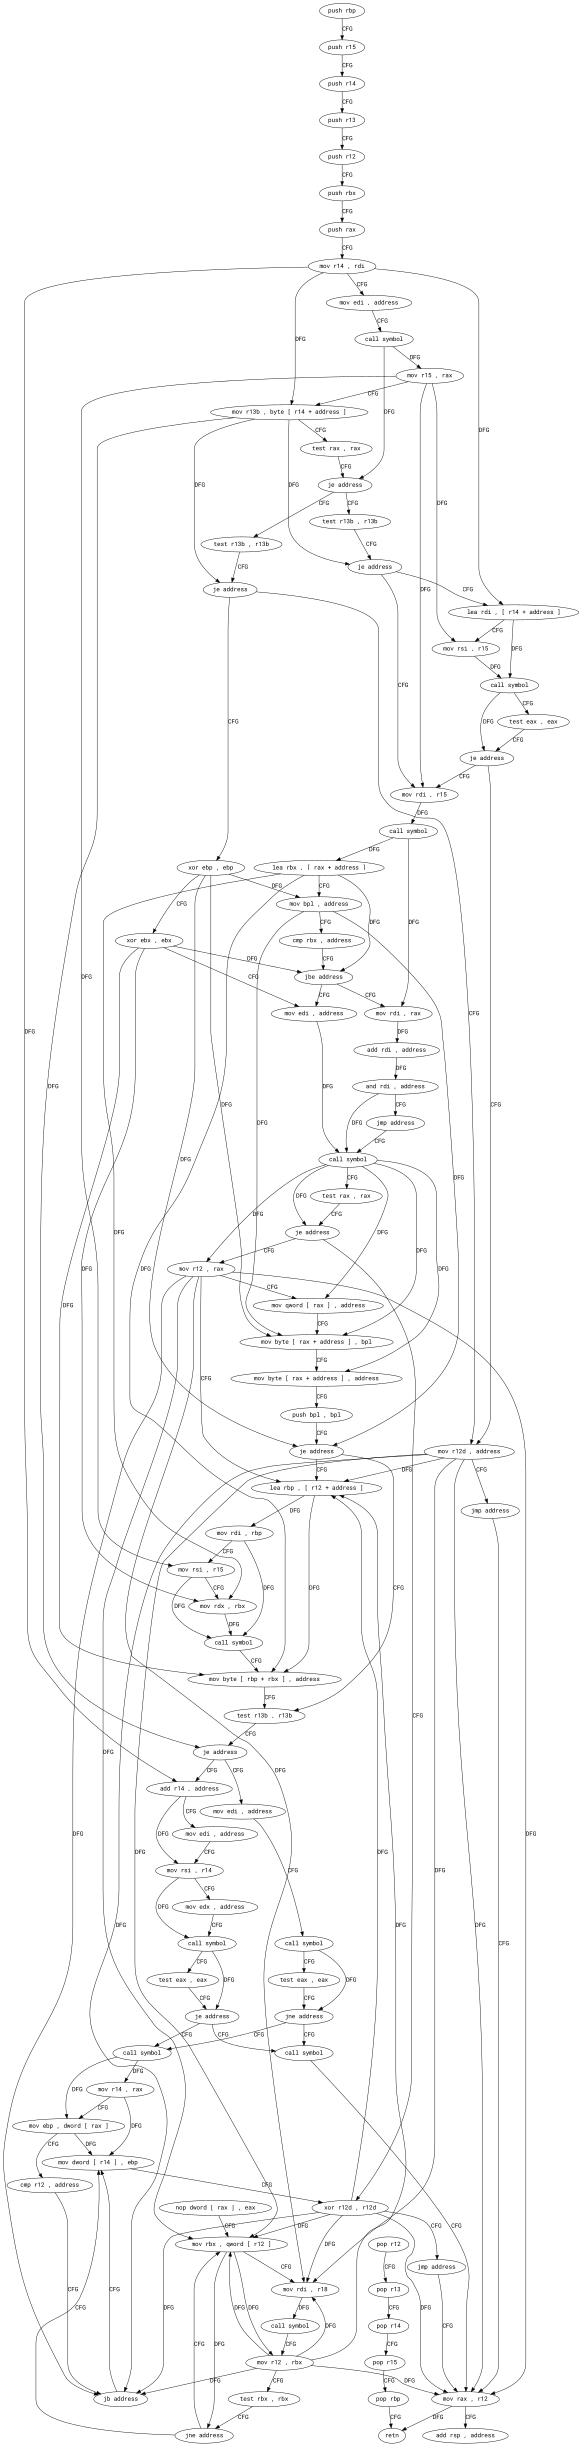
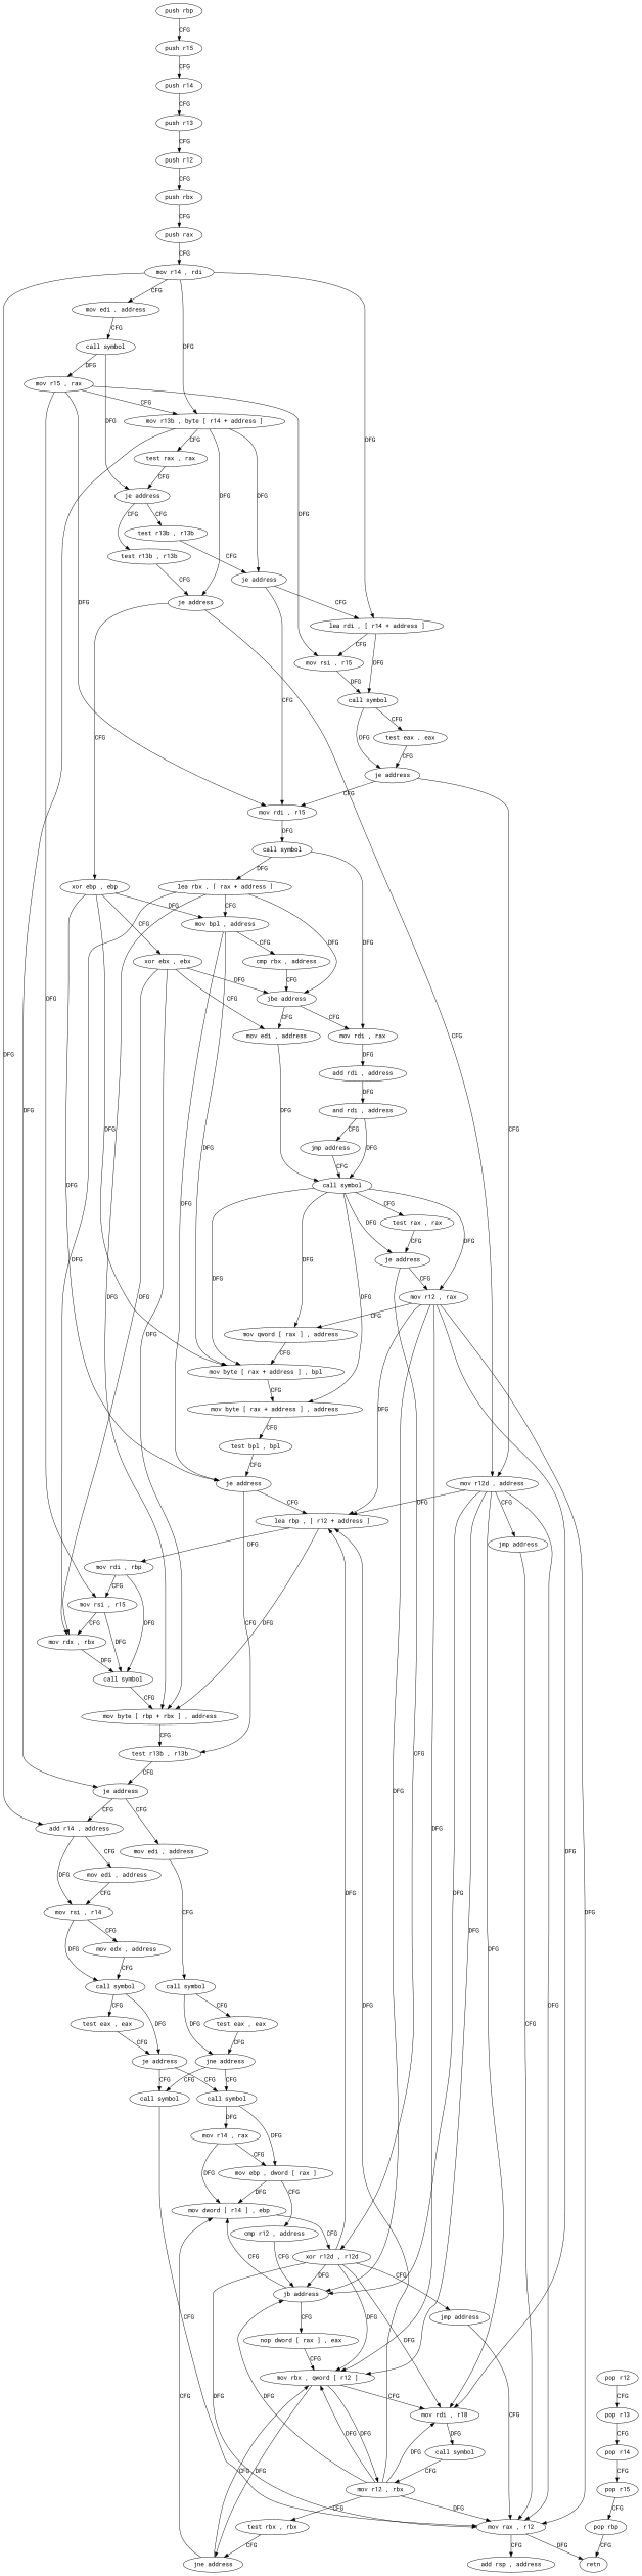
  digraph {
    fontname="Roboto Mono"
    node [fontname="Roboto Mono"]
    edge [fontname="Roboto Mono"]
    n1 [label="push rbp"]
    n2 [label="push r15"]
    n3 [label="push r14"]
    n4 [label="push r13"]
    n5 [label="push r12"]
    n6 [label="push rbx"]
    n7 [label="push rax"]
    n8 [label="mov r14 , rdi"]
    n9 [label="mov edi , address"]
    n10 [label="mov r13b , byte [ r14 + address ]"]
    n11 [label="lea rdi , [ r14 + address ]"]
    n12 [label="add r14 , address"]
    n13 [label="call symbol"]
    n14 [label="test rax , rax"]
    n15 [label="je address"]
    n16 [label="je address"]
    n17 [label="je address"]
    n18 [label="mov rsi , r15"]
    n19 [label="call symbol"]
    n20 [label="mov edi , address"]
    n21 [label="mov rsi , r14"]
    n22 [label="mov r15 , rax"]
    n23 [label="je address"]
    n24 [label="mov rdi , r15"]
    n25 [label="mov rsi , r15"]
    n26 [label="test r13b , r13b"]
    n27 [label="test r13b , r13b"]
    n28 [label="call symbol"]
    n29 [label="mov rdx , rbx"]
    n30 [label="call symbol"]
    n31 [label="mov r12d , address"]
    n32 [label="xor ebp , ebp"]
    n33 [label="mov edi , address"]
    n34 [label="jmp address"]
    n35 [label="mov rax , r12"]
    n36 [label="lea rbp , [ r12 + address ]"]
    n37 [label="jb address"]
    n38 [label="mov rbx , qword [ r12 ]"]
    n39 [label="mov rdi , r18"]
    n40 [label="xor ebx , ebx"]
    n41 [label="mov bpl , address"]
    n42 [label="mov byte [ rax + address ] , bpl"]
    n43 [label="je address"]
    n44 [label="add rsp , address"]
    n45 [label=retn]
    n46 [label="mov byte [ rbp + rbx ] , address"]
    n47 [label="mov rdi , rbp"]
    n48 [label="mov dword [ r14 ] , ebp"]
    n49 [label="nop dword [ rax ] , eax"]
    n50 [label="mov r12 , rbx"]
    n51 [label="jne address"]
    n52 [label="call symbol"]
    n53 [label="mov edi , address"]
    n54 [label="jbe address"]
    n55 [label="cmp rbx , address"]
    n56 [label="mov byte [ rax + address ] , address"]
    n57 [label="test r13b , r13b"]
    n58 [label="lea rbx , [ rax + address ]"]
    n59 [label="mov rdi , rax"]
    n60 [label="test eax , eax"]
    n61 [label="je address"]
    n62 [label="call symbol"]
    n63 [label="mov r12 , rax"]
    n64 [label="mov qword [ rax ] , address"]
    n65 [label="test rax , rax"]
    n66 [label="je address"]
    n67 [label="add rdi , address"]
    n68 [label="and rdi , address"]
    n69 [label="pop r12"]
    n70 [label="pop r13"]
    n71 [label="pop r14"]
    n72 [label="pop r15"]
    n73 [label="pop rbp"]
    n74 [label="xor r12d , r12d"]
    n75 [label="jmp address"]
-   n76 [label="push bpl , bpl"]
+   n76 [label="test bpl , bpl"]
    n77 [label="jmp address"]
    n78 [label="call symbol"]
    n79 [label="test eax , eax"]
    n80 [label="jne address"]
    n81 [label="mov edx , address"]
    n82 [label="call symbol"]
    n83 [label="call symbol"]
    n84 [label="call symbol"]
    n85 [label="mov r14 , rax"]
    n86 [label="mov ebp , dword [ rax ]"]
    n87 [label="cmp r12 , address"]
    n88 [label="test eax , eax"]
    n89 [label="je address"]
    n90 [label="test rbx , rbx"]
    n1 -> n2 [label=CFG]
    n2 -> n3 [label=CFG]
    n3 -> n4 [label=CFG]
    n4 -> n5 [label=CFG]
    n5 -> n6 [label=CFG]
    n6 -> n7 [label=CFG]
    n7 -> n8 [label=CFG]
    n8 -> n9 [label=CFG]
    n8 -> n10 [label=DFG]
    n8 -> n11 [label=DFG]
    n8 -> n12 [label=DFG]
    n9 -> n13 [label=CFG]
    n10 -> n14 [label=CFG]
    n10 -> n15 [label=DFG]
    n10 -> n16 [label=DFG]
    n10 -> n17 [label=DFG]
    n11 -> n18 [label=CFG]
    n11 -> n19 [label=DFG]
    n12 -> n20 [label=CFG]
    n12 -> n21 [label=DFG]
    n13 -> n22 [label=DFG]
    n13 -> n23 [label=DFG]
    n14 -> n23 [label=CFG]
    n15 -> n31 [label=CFG]
    n15 -> n32 [label=CFG]
    n16 -> n11 [label=CFG]
    n16 -> n24 [label=CFG]
    n17 -> n12 [label=CFG]
    n17 -> n33 [label=CFG]
    n18 -> n19 [label=DFG]
    n19 -> n60 [label=CFG]
    n19 -> n61 [label=DFG]
    n20 -> n21 [label=CFG]
    n21 -> n81 [label=CFG]
    n21 -> n82 [label=DFG]
    n22 -> n10 [label=CFG]
    n22 -> n18 [label=DFG]
    n22 -> n24 [label=DFG]
    n22 -> n25 [label=DFG]
    n23 -> n26 [label=CFG]
    n23 -> n27 [label=CFG]
    n24 -> n28 [label=DFG]
    n25 -> n29 [label=CFG]
    n25 -> n30 [label=DFG]
    n26 -> n15 [label=CFG]
    n27 -> n16 [label=CFG]
    n28 -> n58 [label=DFG]
    n28 -> n59 [label=DFG]
    n29 -> n30 [label=DFG]
    n30 -> n46 [label=CFG]
    n31 -> n34 [label=CFG]
    n31 -> n35 [label=DFG]
    n31 -> n36 [label=DFG]
    n31 -> n37 [label=DFG]
    n31 -> n38 [label=DFG]
    n31 -> n39 [label=DFG]
    n32 -> n40 [label=CFG]
    n32 -> n41 [label=DFG]
    n32 -> n42 [label=DFG]
    n32 -> n43 [label=DFG]
    n33 -> n78 [label=CFG]
    n34 -> n35 [label=CFG]
    n35 -> n44 [label=CFG]
    n35 -> n45 [label=DFG]
    n36 -> n46 [label=DFG]
    n36 -> n47 [label=DFG]
    n37 -> n48 [label=CFG]
+   n37 -> n49 [label=CFG]
    n38 -> n39 [label=CFG]
    n38 -> n50 [label=DFG]
    n38 -> n51 [label=DFG]
    n39 -> n52 [label=DFG]
    n40 -> n29 [label=DFG]
    n40 -> n46 [label=DFG]
    n40 -> n53 [label=CFG]
    n40 -> n54 [label=DFG]
    n41 -> n42 [label=DFG]
    n41 -> n43 [label=DFG]
    n41 -> n55 [label=CFG]
    n42 -> n56 [label=CFG]
    n43 -> n36 [label=CFG]
    n43 -> n57 [label=CFG]
    n46 -> n57 [label=CFG]
    n47 -> n25 [label=CFG]
    n47 -> n30 [label=DFG]
    n48 -> n74 [label=CFG]
    n49 -> n38 [label=CFG]
    n50 -> n35 [label=DFG]
    n50 -> n36 [label=DFG]
    n50 -> n37 [label=DFG]
    n50 -> n38 [label=DFG]
    n50 -> n39 [label=DFG]
    n50 -> n90 [label=CFG]
    n51 -> n38 [label=CFG]
    n51 -> n48 [label=CFG]
    n52 -> n50 [label=CFG]
    n53 -> n62 [label=DFG]
    n54 -> n53 [label=CFG]
    n54 -> n59 [label=CFG]
    n55 -> n54 [label=CFG]
    n56 -> n76 [label=CFG]
    n57 -> n17 [label=CFG]
    n58 -> n29 [label=DFG]
    n58 -> n41 [label=CFG]
    n58 -> n46 [label=DFG]
    n58 -> n54 [label=DFG]
    n59 -> n67 [label=DFG]
    n60 -> n61 [label=CFG]
    n61 -> n24 [label=CFG]
    n61 -> n31 [label=CFG]
    n62 -> n42 [label=DFG]
    n62 -> n56 [label=DFG]
    n62 -> n63 [label=DFG]
    n62 -> n64 [label=DFG]
    n62 -> n65 [label=CFG]
    n62 -> n66 [label=DFG]
    n63 -> n35 [label=DFG]
-   n63 -> n36 [label=CFG]
+   n63 -> n36 [label=DFG]
    n63 -> n37 [label=DFG]
    n63 -> n38 [label=DFG]
    n63 -> n39 [label=DFG]
    n63 -> n64 [label=CFG]
    n64 -> n42 [label=CFG]
    n65 -> n66 [label=CFG]
    n66 -> n63 [label=CFG]
    n66 -> n74 [label=CFG]
    n67 -> n68 [label=DFG]
    n68 -> n62 [label=DFG]
    n68 -> n77 [label=CFG]
    n69 -> n70 [label=CFG]
    n70 -> n71 [label=CFG]
    n71 -> n72 [label=CFG]
    n72 -> n73 [label=CFG]
    n73 -> n45 [label=CFG]
    n74 -> n35 [label=DFG]
    n74 -> n36 [label=DFG]
    n74 -> n37 [label=DFG]
    n74 -> n38 [label=DFG]
    n74 -> n39 [label=DFG]
    n74 -> n75 [label=CFG]
    n75 -> n35 [label=CFG]
    n76 -> n43 [label=CFG]
    n77 -> n62 [label=CFG]
    n78 -> n79 [label=CFG]
    n78 -> n80 [label=DFG]
    n79 -> n80 [label=CFG]
    n80 -> n83 [label=CFG]
    n80 -> n84 [label=CFG]
    n81 -> n82 [label=CFG]
    n82 -> n88 [label=CFG]
    n82 -> n89 [label=DFG]
    n83 -> n85 [label=DFG]
    n83 -> n86 [label=DFG]
    n84 -> n35 [label=CFG]
    n85 -> n48 [label=DFG]
    n85 -> n86 [label=CFG]
    n86 -> n48 [label=DFG]
    n86 -> n87 [label=CFG]
    n87 -> n37 [label=CFG]
    n88 -> n89 [label=CFG]
    n89 -> n83 [label=CFG]
    n89 -> n84 [label=CFG]
    n90 -> n51 [label=CFG]
  }
